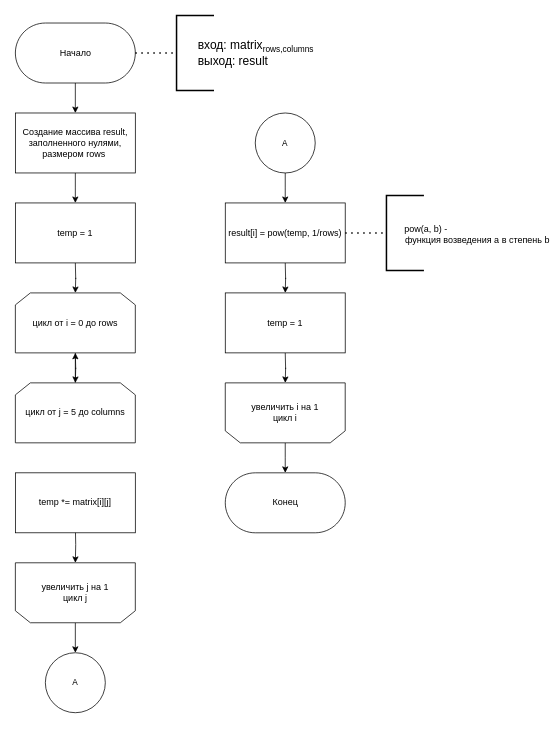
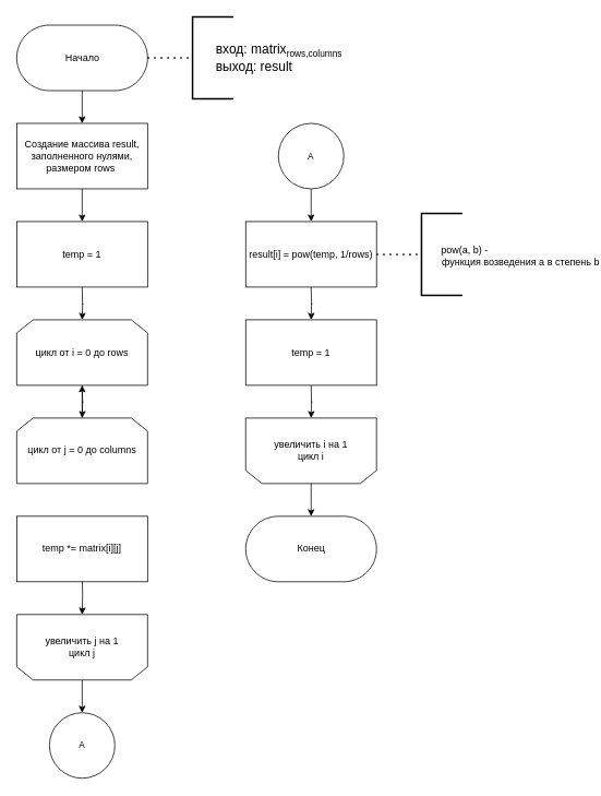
  <mxCell id="0" />
  <mxCell id="1" parent="0" />
  <mxCell id="2" value="Начало" style="html=1;dashed=0;whitespace=wrap;shape=mxgraph.dfd.start" vertex="1" parent="1"><mxGeometry x="20" y="30" width="160" height="80" as="geometry" /></mxCell>
  <mxCell id="3" value="" style="endArrow=classic;html=1;rounded=0;exitX=0.5;exitY=0.5;exitDx=0;exitDy=40;exitPerimeter=0;" edge="1" parent="1" source="2"><mxGeometry width="50" height="50" relative="1" as="geometry"><mxPoint x="75" y="230" as="sourcePoint" /><mxPoint x="100" y="150" as="targetPoint" /></mxGeometry></mxCell>
  <mxCell id="4" value="" style="endArrow=none;dashed=1;html=1;dashPattern=1 3;strokeWidth=2;rounded=0;" edge="1" parent="1" target="5"><mxGeometry width="50" height="50" relative="1" as="geometry"><mxPoint x="180" y="70" as="sourcePoint" /><mxPoint x="260" y="70" as="targetPoint" /></mxGeometry></mxCell>
  <mxCell id="5" value="&lt;font style=&quot;font-size: 16px&quot;&gt;&amp;nbsp; &amp;nbsp; &amp;nbsp; вход: matrix&lt;/font&gt;&lt;font&gt;&lt;span style=&quot;font-size: 13.333px&quot;&gt;&lt;sub&gt;rows,columns&lt;/sub&gt;&lt;/span&gt;&lt;br&gt;&lt;span style=&quot;font-size: 16px&quot;&gt;&amp;nbsp; &amp;nbsp; &amp;nbsp; выход: result&lt;/span&gt;&lt;br&gt;&lt;/font&gt;" style="strokeWidth=2;html=1;shape=mxgraph.flowchart.annotation_1;align=left;pointerEvents=1;" vertex="1" parent="1"><mxGeometry x="235" y="20" width="50" height="100" as="geometry" /></mxCell>
  <mxCell id="6" style="edgeStyle=orthogonalEdgeStyle;rounded=0;orthogonalLoop=1;jettySize=auto;html=1;entryX=0.5;entryY=0;entryDx=0;entryDy=0;entryPerimeter=0;fontSize=12;" edge="1" parent="1"><mxGeometry relative="1" as="geometry"><mxPoint x="100" y="390" as="targetPoint" /><mxPoint x="100" y="350" as="sourcePoint" /></mxGeometry></mxCell>
  <mxCell id="7" style="edgeStyle=orthogonalEdgeStyle;rounded=0;orthogonalLoop=1;jettySize=auto;html=1;fontSize=11;" edge="1" parent="1" source="8"><mxGeometry relative="1" as="geometry"><mxPoint x="100" y="270" as="targetPoint" /></mxGeometry></mxCell>
  <mxCell id="8" value="Создание массива result, заполненного нулями, размером rows&amp;nbsp;" style="rounded=0;whiteSpace=wrap;html=1;fontSize=12;" vertex="1" parent="1"><mxGeometry x="20" y="150" width="160" height="80" as="geometry" /></mxCell>
  <mxCell id="9" style="edgeStyle=orthogonalEdgeStyle;rounded=0;orthogonalLoop=1;jettySize=auto;html=1;fontSize=11;" edge="1" parent="1"><mxGeometry relative="1" as="geometry"><mxPoint x="100" y="510" as="targetPoint" /><mxPoint x="100" y="470" as="sourcePoint" /></mxGeometry></mxCell>
  <mxCell id="10" value="цикл от i = 0 до rows" style="shape=loopLimit;whiteSpace=wrap;html=1;hachureGap=4;pointerEvents=0;" vertex="1" parent="1"><mxGeometry x="20" y="390" width="160" height="80" as="geometry" /></mxCell>
  <mxCell id="11" style="edgeStyle=orthogonalEdgeStyle;rounded=0;orthogonalLoop=1;jettySize=auto;html=1;fontSize=11;" edge="1" parent="1" source="12" target="10"><mxGeometry relative="1" as="geometry" /></mxCell>
- <mxCell id="12" value="цикл от j = 5 до columns" style="shape=loopLimit;whiteSpace=wrap;html=1;hachureGap=4;pointerEvents=0;" vertex="1" parent="1"><mxGeometry x="20" y="510" width="160" height="80" as="geometry" /></mxCell>
+ <mxCell id="12" value="цикл от j = 0 до columns" style="shape=loopLimit;whiteSpace=wrap;html=1;hachureGap=4;pointerEvents=0;" vertex="1" parent="1"><mxGeometry x="20" y="510" width="160" height="80" as="geometry" /></mxCell>
  <mxCell id="13" style="edgeStyle=orthogonalEdgeStyle;rounded=0;orthogonalLoop=1;jettySize=auto;html=1;fontSize=11;" edge="1" parent="1" target="15"><mxGeometry relative="1" as="geometry"><mxPoint x="100" y="700" as="sourcePoint" /></mxGeometry></mxCell>
  <mxCell id="14" style="edgeStyle=orthogonalEdgeStyle;rounded=0;orthogonalLoop=1;jettySize=auto;html=1;entryX=0.5;entryY=0;entryDx=0;entryDy=0;" edge="1" parent="1" source="15" target="18"><mxGeometry relative="1" as="geometry" /></mxCell>
  <mxCell id="15" value="увеличить j на 1&lt;br&gt;цикл j" style="shape=loopLimit;whiteSpace=wrap;html=1;hachureGap=4;pointerEvents=0;direction=west;" vertex="1" parent="1"><mxGeometry x="20" y="750" width="160" height="80" as="geometry" /></mxCell>
  <mxCell id="16" value="temp = 1" style="rounded=0;whiteSpace=wrap;html=1;fontSize=12;" vertex="1" parent="1"><mxGeometry x="20" y="270" width="160" height="80" as="geometry" /></mxCell>
  <mxCell id="17" value="temp *= matrix[i][j]" style="rounded=0;whiteSpace=wrap;html=1;fontSize=12;" vertex="1" parent="1"><mxGeometry x="20" y="630" width="160" height="80" as="geometry" /></mxCell>
  <mxCell id="18" value="A" style="ellipse;whiteSpace=wrap;html=1;aspect=fixed;fontSize=11;strokeWidth=1;gradientColor=none;" vertex="1" parent="1"><mxGeometry x="60" y="870" width="80" height="80" as="geometry" /></mxCell>
  <mxCell id="19" style="edgeStyle=orthogonalEdgeStyle;rounded=0;orthogonalLoop=1;jettySize=auto;html=1;entryX=0.5;entryY=0;entryDx=0;entryDy=0;fontSize=11;" edge="1" parent="1" source="20"><mxGeometry relative="1" as="geometry"><mxPoint x="380" y="270" as="targetPoint" /></mxGeometry></mxCell>
  <mxCell id="20" value="A" style="ellipse;whiteSpace=wrap;html=1;aspect=fixed;fontSize=11;strokeWidth=1;gradientColor=none;" vertex="1" parent="1"><mxGeometry x="340" y="150" width="80" height="80" as="geometry" /></mxCell>
  <mxCell id="21" style="edgeStyle=orthogonalEdgeStyle;rounded=0;orthogonalLoop=1;jettySize=auto;html=1;fontSize=11;" edge="1" parent="1"><mxGeometry relative="1" as="geometry"><mxPoint x="380" y="390" as="targetPoint" /><mxPoint x="380" y="350" as="sourcePoint" /></mxGeometry></mxCell>
  <mxCell id="22" style="edgeStyle=orthogonalEdgeStyle;rounded=0;orthogonalLoop=1;jettySize=auto;html=1;entryX=0.5;entryY=0;entryDx=0;entryDy=0;fontSize=11;" edge="1" parent="1"><mxGeometry relative="1" as="geometry"><mxPoint x="380" y="470" as="sourcePoint" /><mxPoint x="380" y="510" as="targetPoint" /></mxGeometry></mxCell>
  <mxCell id="23" style="edgeStyle=orthogonalEdgeStyle;rounded=0;orthogonalLoop=1;jettySize=auto;html=1;entryX=0.5;entryY=0;entryDx=0;entryDy=0;fontSize=11;" edge="1" parent="1" source="24"><mxGeometry relative="1" as="geometry"><mxPoint x="380" y="630" as="targetPoint" /></mxGeometry></mxCell>
  <mxCell id="24" value="увеличить i на 1&lt;br&gt;цикл i" style="shape=loopLimit;whiteSpace=wrap;html=1;hachureGap=4;pointerEvents=0;direction=west;" vertex="1" parent="1"><mxGeometry x="300" y="510" width="160" height="80" as="geometry" /></mxCell>
  <mxCell id="25" value="result[i] = pow(temp, 1/rows)" style="rounded=0;whiteSpace=wrap;html=1;fontSize=12;" vertex="1" parent="1"><mxGeometry x="300" y="270" width="160" height="80" as="geometry" /></mxCell>
  <mxCell id="26" value="" style="endArrow=none;dashed=1;html=1;dashPattern=1 3;strokeWidth=2;rounded=0;" edge="1" parent="1" target="27"><mxGeometry width="50" height="50" relative="1" as="geometry"><mxPoint x="460" y="310" as="sourcePoint" /><mxPoint x="540" y="310" as="targetPoint" /></mxGeometry></mxCell>
  <mxCell id="27" value="&lt;font&gt;&lt;span style=&quot;font-size: 16px&quot;&gt;&amp;nbsp; &amp;nbsp; &amp;nbsp;&lt;/span&gt;&lt;font style=&quot;font-size: 12px&quot;&gt;pow&lt;/font&gt;&lt;font style=&quot;font-size: 12px&quot;&gt;(a, b) -&lt;/font&gt;&lt;br&gt;&amp;nbsp; &amp;nbsp; &amp;nbsp; &amp;nbsp;функция возведения а в степень b&lt;br&gt;&lt;/font&gt;" style="strokeWidth=2;html=1;shape=mxgraph.flowchart.annotation_1;align=left;pointerEvents=1;" vertex="1" parent="1"><mxGeometry x="515" y="260" width="50" height="100" as="geometry" /></mxCell>
  <mxCell id="28" value="temp = 1" style="rounded=0;whiteSpace=wrap;html=1;fontSize=12;" vertex="1" parent="1"><mxGeometry x="300" y="390" width="160" height="80" as="geometry" /></mxCell>
  <mxCell id="29" value="Конец" style="html=1;dashed=0;whitespace=wrap;shape=mxgraph.dfd.start" vertex="1" parent="1"><mxGeometry x="300" y="630" width="160" height="80" as="geometry" /></mxCell>
